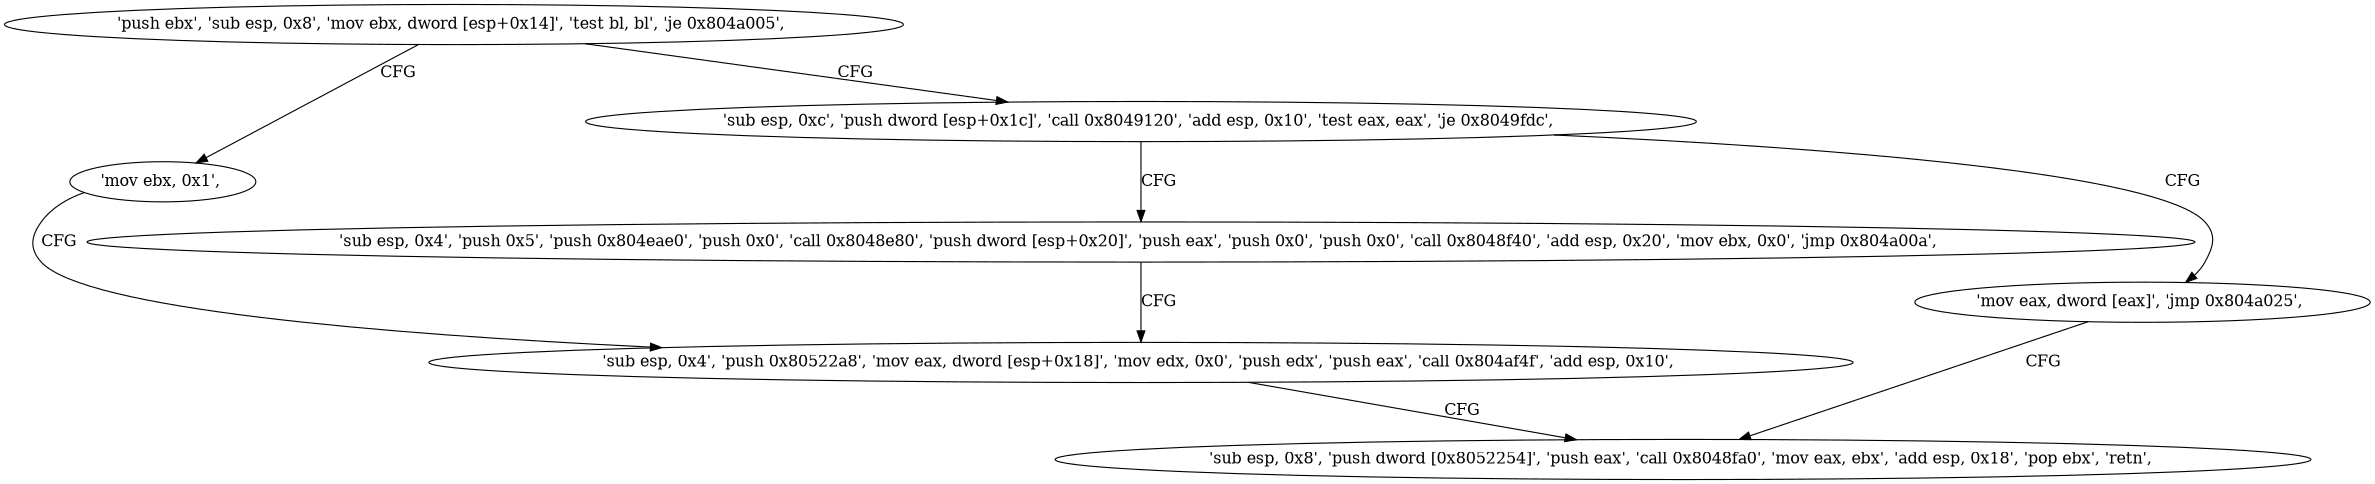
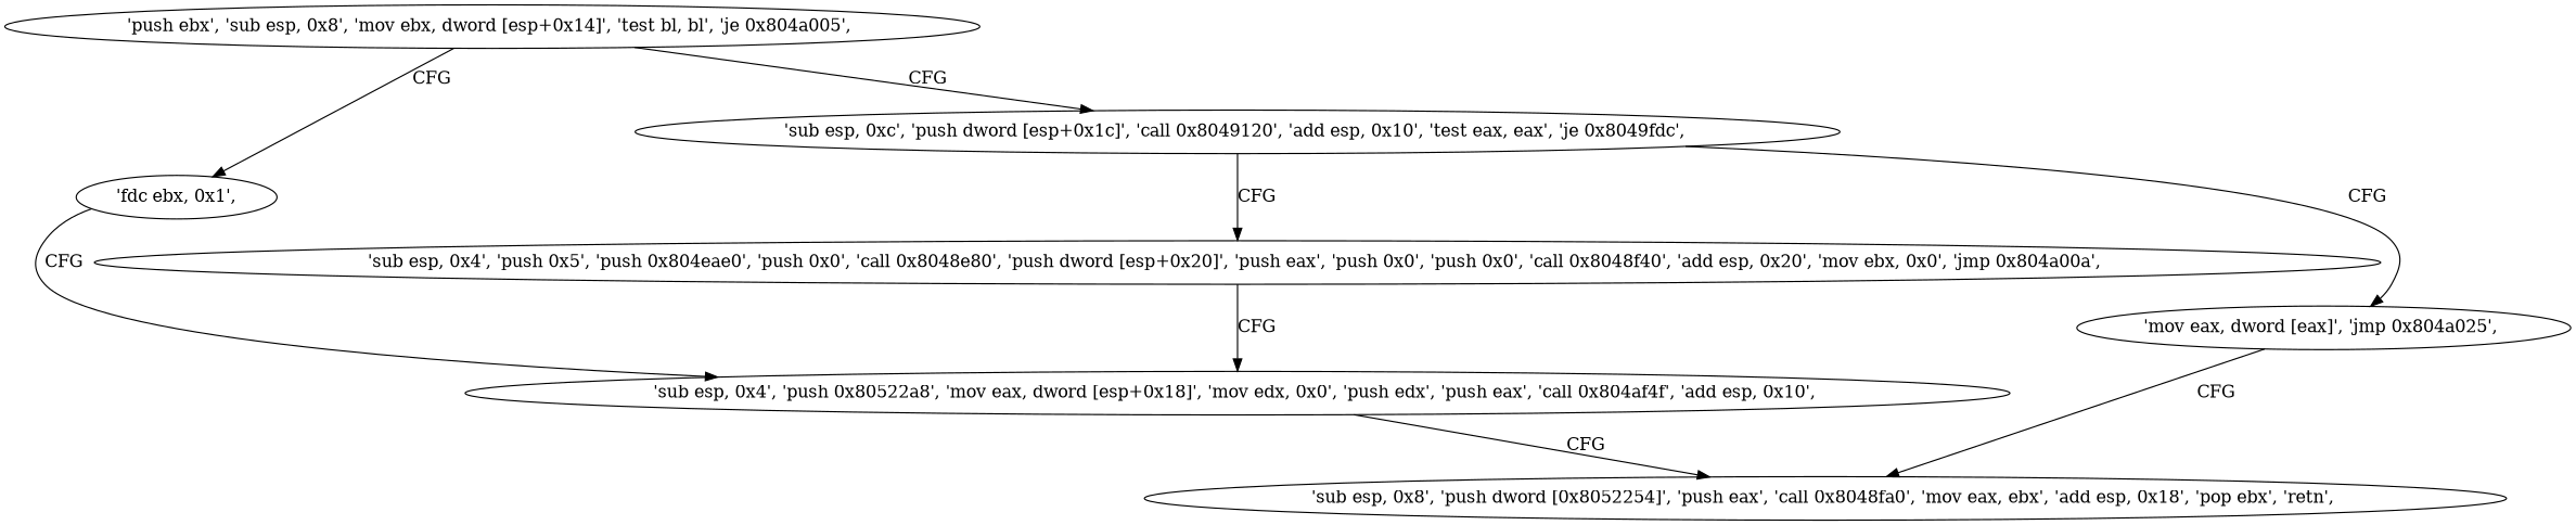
  digraph {
    n1 [label="'push ebx', 'sub esp, 0x8', 'mov ebx, dword [esp+0x14]', 'test bl, bl', 'je 0x804a005', "]
-   n2 [label="'mov ebx, 0x1', "]
+   n2 [label="'fdc ebx, 0x1',"]
    n3 [label="'sub esp, 0xc', 'push dword [esp+0x1c]', 'call 0x8049120', 'add esp, 0x10', 'test eax, eax', 'je 0x8049fdc', "]
    n4 [label="'sub esp, 0x4', 'push 0x80522a8', 'mov eax, dword [esp+0x18]', 'mov edx, 0x0', 'push edx', 'push eax', 'call 0x804af4f', 'add esp, 0x10', "]
    n5 [label="'sub esp, 0x4', 'push 0x5', 'push 0x804eae0', 'push 0x0', 'call 0x8048e80', 'push dword [esp+0x20]', 'push eax', 'push 0x0', 'push 0x0', 'call 0x8048f40', 'add esp, 0x20', 'mov ebx, 0x0', 'jmp 0x804a00a', "]
    n6 [label="'mov eax, dword [eax]', 'jmp 0x804a025', "]
    n7 [label="'sub esp, 0x8', 'push dword [0x8052254]', 'push eax', 'call 0x8048fa0', 'mov eax, ebx', 'add esp, 0x18', 'pop ebx', 'retn', "]
    n1 -> n2 [label=CFG]
    n1 -> n3 [label=CFG]
    n2 -> n4 [label=CFG]
    n3 -> n5 [label=CFG]
    n3 -> n6 [label=CFG]
    n4 -> n7 [label=CFG]
    n5 -> n4 [label=CFG]
    n6 -> n7 [label=CFG]
  }
